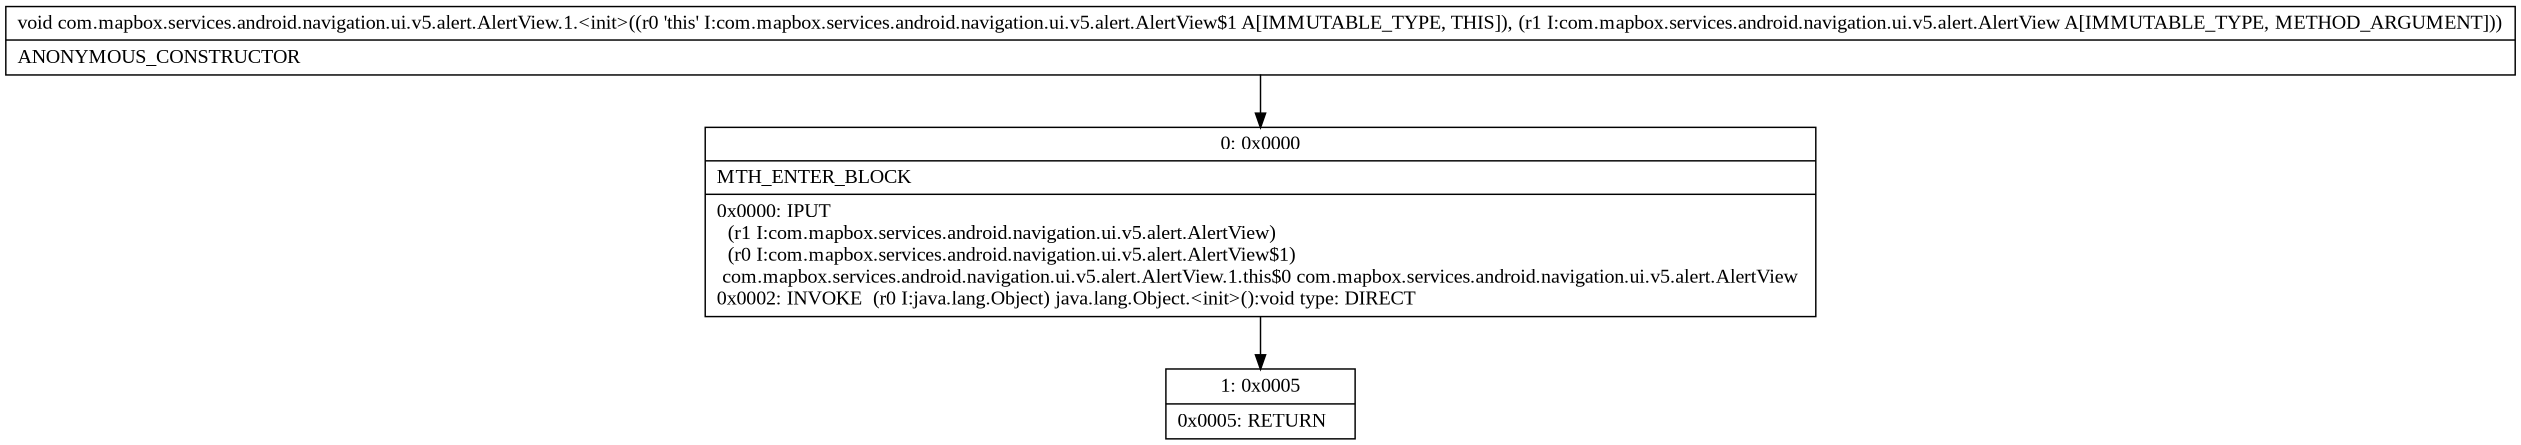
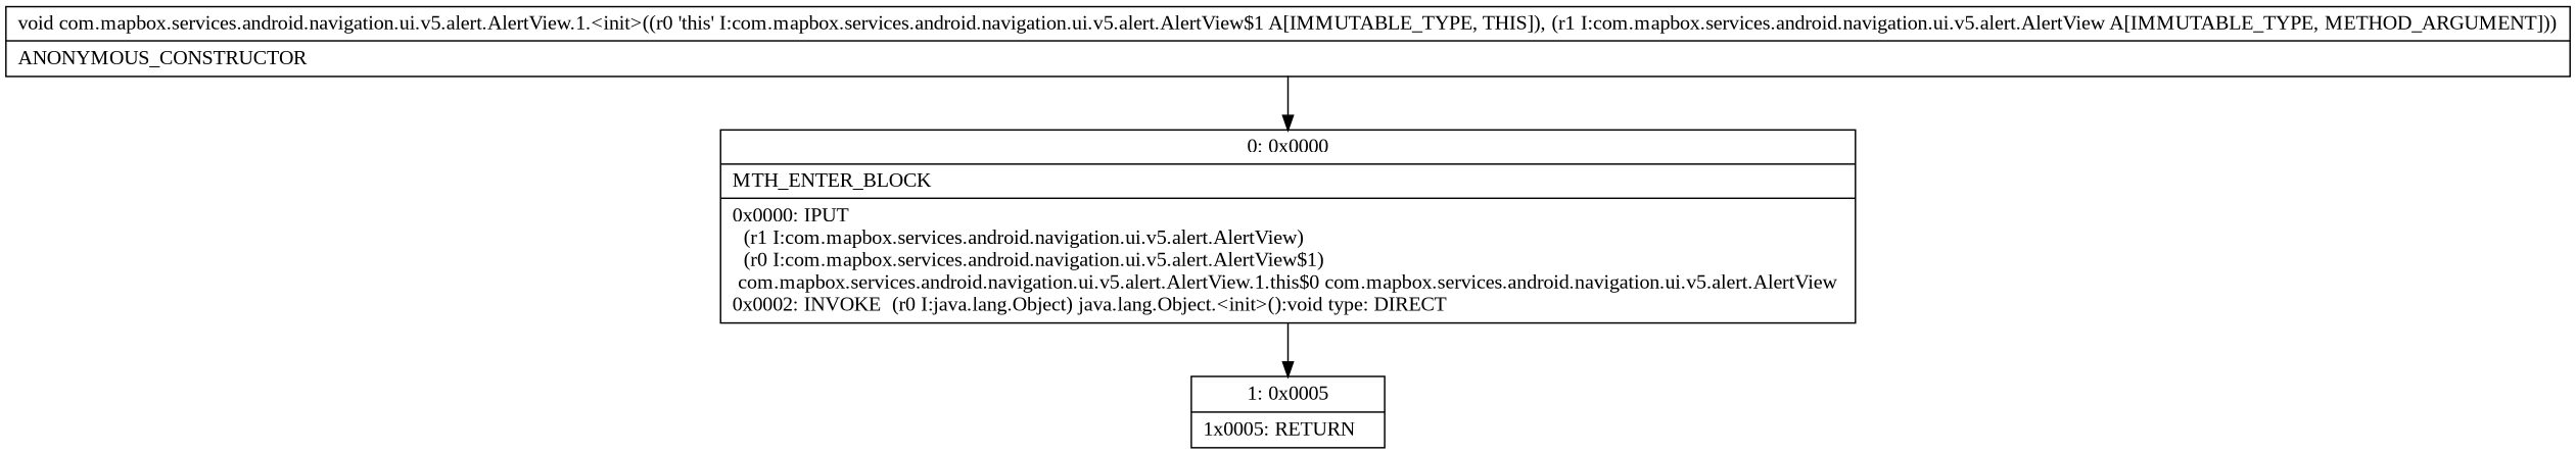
  digraph {
    fontname="Liberation Serif"
    node [shape=record fontname="Liberation Serif"]
    edge [fontname="Liberation Serif"]
    n1 [label="{0\:\ 0x0000|MTH_ENTER_BLOCK\l|0x0000: IPUT  \l  (r1 I:com.mapbox.services.android.navigation.ui.v5.alert.AlertView)\l  (r0 I:com.mapbox.services.android.navigation.ui.v5.alert.AlertView$1)\l com.mapbox.services.android.navigation.ui.v5.alert.AlertView.1.this$0 com.mapbox.services.android.navigation.ui.v5.alert.AlertView \l0x0002: INVOKE  (r0 I:java.lang.Object) java.lang.Object.\<init\>():void type: DIRECT \l}"]
-   n2 [label="{1\:\ 0x0005|0x0005: RETURN   \l}"]
+   n2 [label="{1\:\ 0x0005|1x0005: RETURN   \l}"]
    n3 [label="{void com.mapbox.services.android.navigation.ui.v5.alert.AlertView.1.\<init\>((r0 'this' I:com.mapbox.services.android.navigation.ui.v5.alert.AlertView$1 A[IMMUTABLE_TYPE, THIS]), (r1 I:com.mapbox.services.android.navigation.ui.v5.alert.AlertView A[IMMUTABLE_TYPE, METHOD_ARGUMENT]))  | ANONYMOUS_CONSTRUCTOR\l}"]
    n1 -> n2
    n3 -> n1
  }
